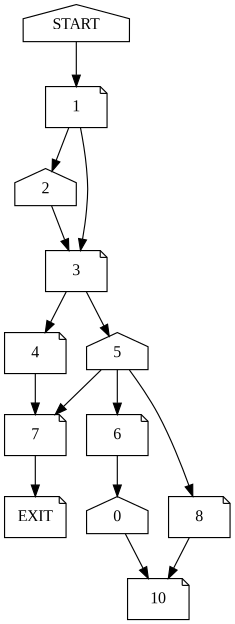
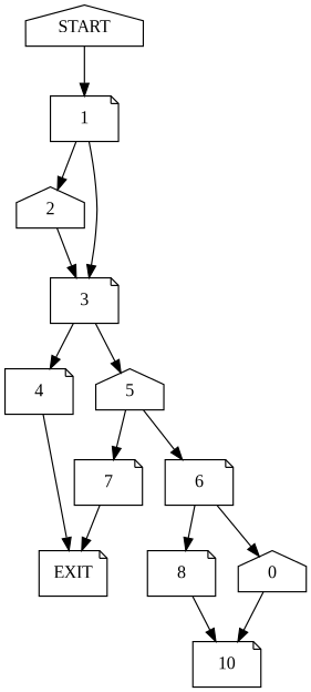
  digraph {
    fontname="Liberation Serif"
    node [fontname="Liberation Serif" shape=note]
    edge [fontname="Liberation Serif"]
    n1 [label=START shape=house]
    1
    2 [shape=house]
    3
    n5 [label=EXIT]
    4
    5 [shape=house]
    6
    7
    8
    n11 [label=0 shape=house]
    10
    n1 -> 1
    1 -> 2
    1 -> 3
    2 -> 3
    3 -> 4
    3 -> 5
-   4 -> 7
+   4 -> n5
    5 -> 6
    5 -> 7
-   5 -> 8
+   6 -> 8
    6 -> n11
    7 -> n5
    8 -> 10
    n11 -> 10
  }
